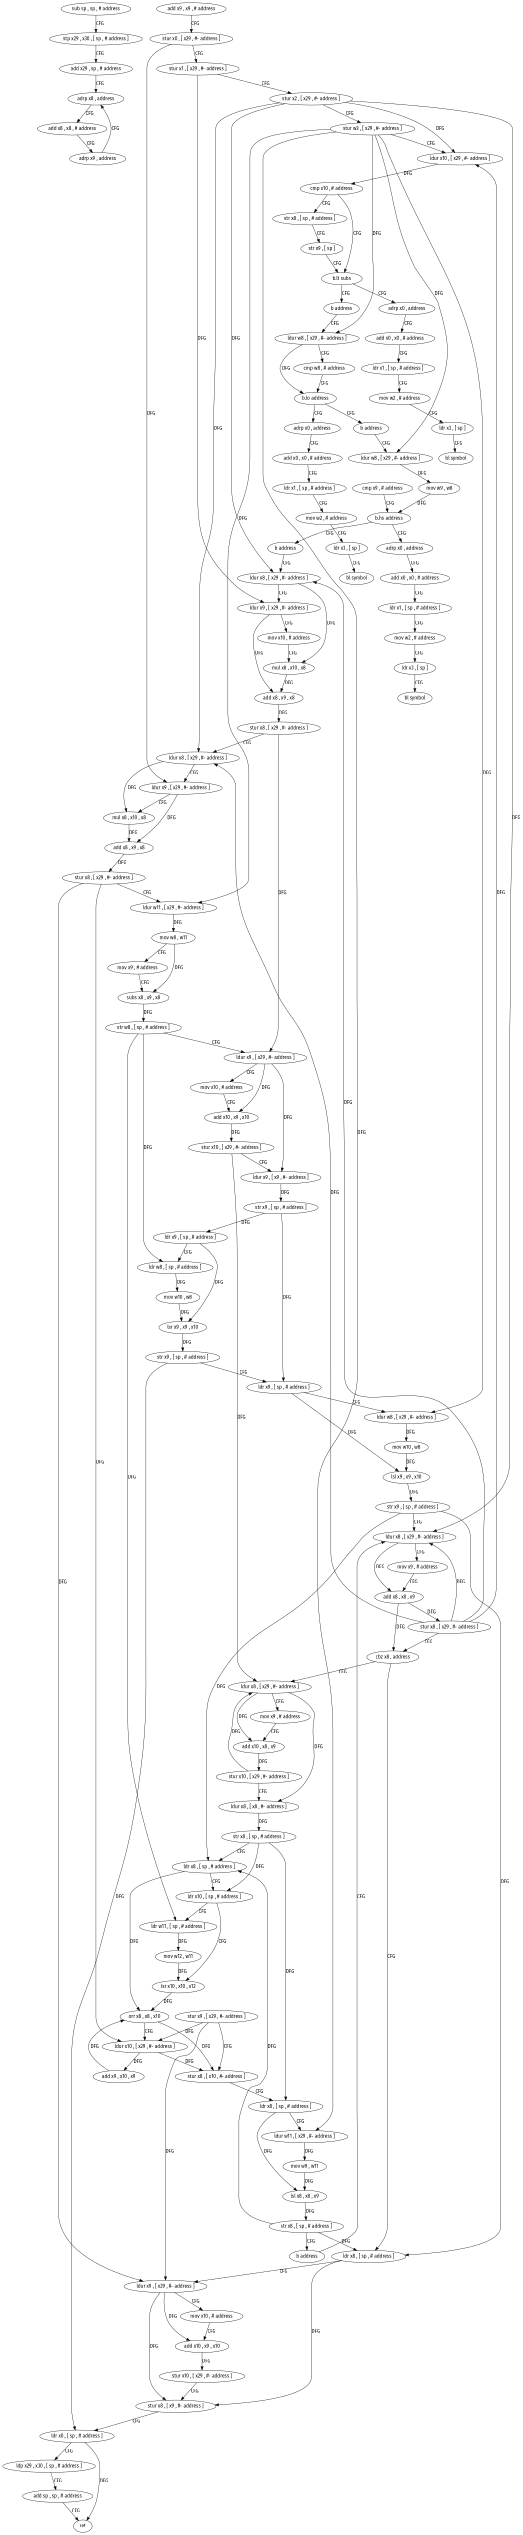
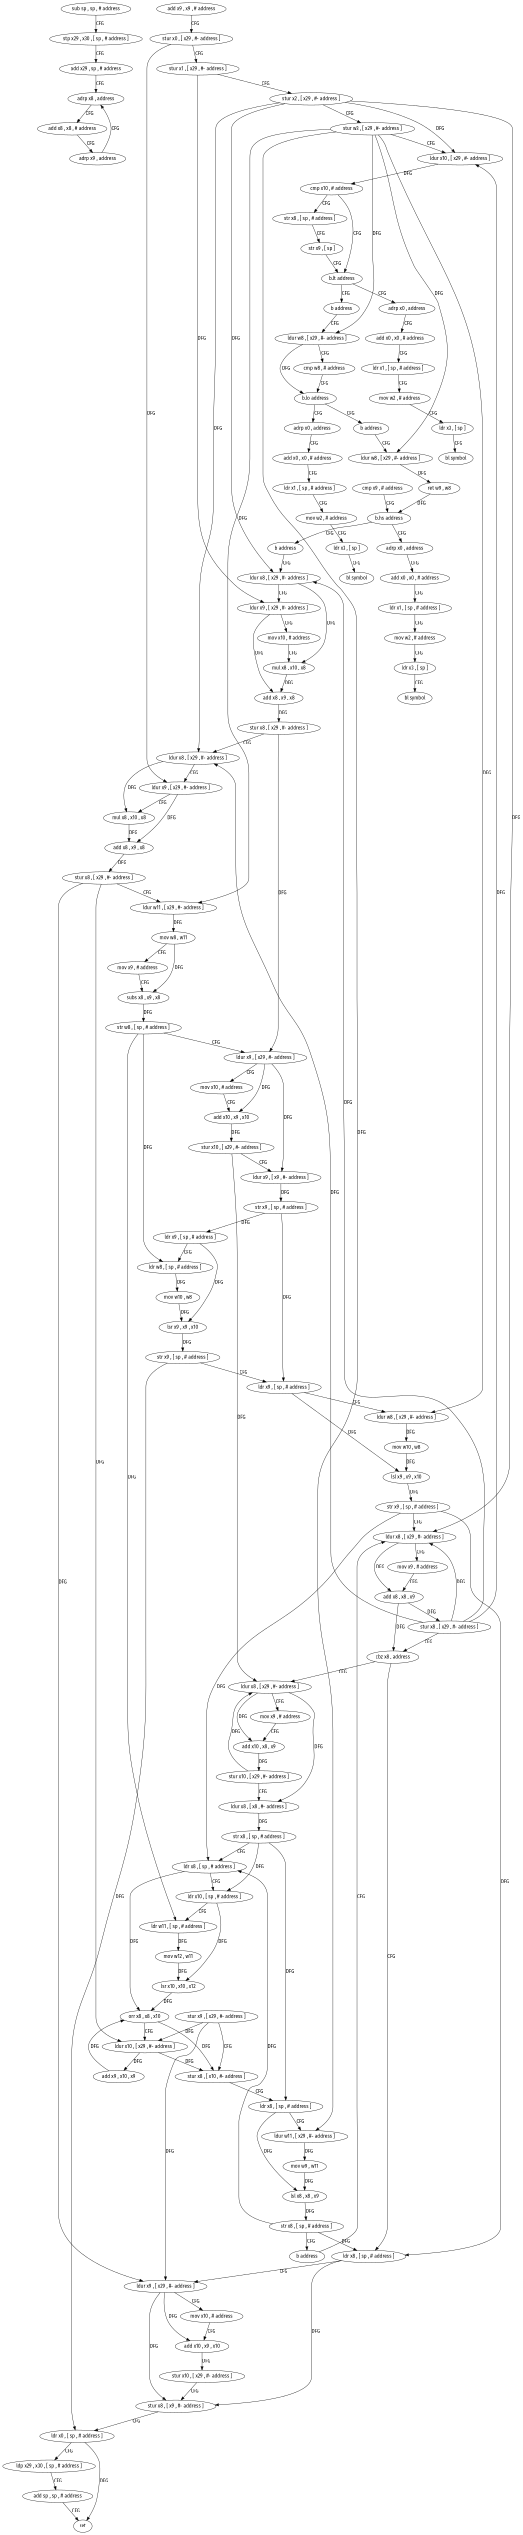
  digraph {
    fontname="Fira Sans"
    node [fontname="Fira Sans"]
    edge [fontname="Fira Sans"]
    n1 [label="sub sp , sp , # address"]
    n2 [label="stp x29 , x30 , [ sp , # address ]"]
    n3 [label="add x29 , sp , # address"]
    n4 [label="adrp x8 , address"]
    n5 [label="add x8 , x8 , # address"]
    n6 [label="adrp x9 , address"]
    n7 [label="add x9 , x9 , # address"]
    n8 [label="stur x0 , [ x29 , #- address ]"]
    n9 [label="stur x1 , [ x29 , #- address ]"]
    n10 [label="ldur x9 , [ x29 , #- address ]"]
    n11 [label="stur x2 , [ x29 , #- address ]"]
    n12 [label="ldur x9 , [ x29 , #- address ]"]
    n13 [label="mul x8 , x10 , x8"]
    n14 [label="add x8 , x9 , x8"]
    n15 [label="stur w3 , [ x29 , #- address ]"]
    n16 [label="ldur x10 , [ x29 , #- address ]"]
    n17 [label="ldur x8 , [ x29 , #- address ]"]
    n18 [label="ldur x8 , [ x29 , #- address ]"]
    n19 [label="ldur x8 , [ x29 , #- address ]"]
    n20 [label="mov x10 , # address"]
    n21 [label="add x8 , x9 , x8"]
    n22 [label="ldur w8 , [ x29 , #- address ]"]
    n23 [label="ldur w8 , [ x29 , #- address ]"]
    n24 [label="ldur w11 , [ x29 , #- address ]"]
    n25 [label="ldur w8 , [ x29 , #- address ]"]
    n26 [label="ldur w11 , [ x29 , #- address ]"]
    n27 [label="cmp x10 , # address"]
    n28 [label="mul x8 , x10 , x8"]
    n29 [label="mov x9 , # address"]
    n30 [label="add x8 , x8 , x9"]
    n31 [label="cmp w8 , # address"]
    n32 [label="b.lo address"]
-   n33 [label="mov w9 , w8"]
+   n33 [label="ret w9 , w8"]
    n34 [label="mov w8 , w11"]
    n35 [label="mov w10 , w8"]
    n36 [label="mov w9 , w11"]
    n37 [label="str x8 , [ sp , # address ]"]
-   n38 [label="b.lt subs"]
+   n38 [label="b.lt address"]
    n39 [label="str x9 , [ sp ]"]
    n40 [label="adrp x0 , address"]
    n41 [label="b address"]
    n42 [label="add x0 , x0 , # address"]
    n43 [label="ldr x1 , [ sp , # address ]"]
    n44 [label="mov w2 , # address"]
    n45 [label="ldr x3 , [ sp ]"]
    n46 [label="bl symbol"]
    n47 [label="adrp x0 , address"]
    n48 [label="b address"]
    n49 [label="add x0 , x0 , # address"]
    n50 [label="ldr x1 , [ sp , # address ]"]
    n51 [label="mov w2 , # address"]
    n52 [label="ldr x3 , [ sp ]"]
    n53 [label="bl symbol"]
    n54 [label="b.hs address"]
    n55 [label="cmp x9 , # address"]
    n56 [label="adrp x0 , address"]
    n57 [label="b address"]
    n58 [label="add x0 , x0 , # address"]
    n59 [label="ldr x1 , [ sp , # address ]"]
    n60 [label="mov w2 , # address"]
    n61 [label="ldr x3 , [ sp ]"]
    n62 [label="bl symbol"]
    n63 [label="stur x8 , [ x29 , #- address ]"]
    n64 [label="ldur x9 , [ x29 , #- address ]"]
    n65 [label="mov x10 , # address"]
    n66 [label="add x10 , x9 , x10"]
    n67 [label="ldur x9 , [ x9 , #- address ]"]
    n68 [label="stur x8 , [ x29 , #- address ]"]
    n69 [label="ldur x9 , [ x29 , #- address ]"]
    n70 [label="ldur x10 , [ x29 , #- address ]"]
    n71 [label="stur x8 , [ x9 , #- address ]"]
    n72 [label="mov x10 , # address"]
    n73 [label="add x10 , x9 , x10"]
    n74 [label="stur x8 , [ x10 , #- address ]"]
    n75 [label="add x9 , x10 , x9"]
    n76 [label="mov x9 , # address"]
    n77 [label="subs x8 , x9 , x8"]
    n78 [label="str w8 , [ sp , # address ]"]
    n79 [label="ldr w8 , [ sp , # address ]"]
    n80 [label="ldr w11 , [ sp , # address ]"]
    n81 [label="mov w10 , w8"]
    n82 [label="mov w12 , w11"]
    n83 [label="stur x10 , [ x29 , #- address ]"]
    n84 [label="str x9 , [ sp , # address ]"]
    n85 [label="ldur x8 , [ x29 , #- address ]"]
    n86 [label="mov x9 , # address"]
    n87 [label="add x10 , x8 , x9"]
    n88 [label="ldur x8 , [ x8 , #- address ]"]
    n89 [label="ldr x9 , [ sp , # address ]"]
    n90 [label="ldr x9 , [ sp , # address ]"]
    n91 [label="lsr x9 , x9 , x10"]
    n92 [label="lsl x9 , x9 , x10"]
    n93 [label="str x9 , [ sp , # address ]"]
    n94 [label="ldr x0 , [ sp , # address ]"]
    n95 [label="ldp x29 , x30 , [ sp , # address ]"]
    n96 [label=ret]
    n97 [label="str x9 , [ sp , # address ]"]
    n98 [label="ldr x8 , [ sp , # address ]"]
    n99 [label="ldr x8 , [ sp , # address ]"]
    n100 [label="ldr x10 , [ sp , # address ]"]
    n101 [label="orr x8 , x8 , x10"]
    n102 [label="stur x8 , [ x29 , #- address ]"]
    n103 [label="cbz x8 , address"]
    n104 [label="stur x10 , [ x29 , #- address ]"]
    n105 [label="add sp , sp , # address"]
    n106 [label="stur x10 , [ x29 , #- address ]"]
    n107 [label="str x8 , [ sp , # address ]"]
    n108 [label="ldr x8 , [ sp , # address ]"]
    n109 [label="lsr x10 , x10 , x12"]
    n110 [label="lsl x8 , x8 , x9"]
    n111 [label="stur x9 , [ x29 , #- address ]"]
    n112 [label="str x8 , [ sp , # address ]"]
    n113 [label="b address"]
    n1 -> n2 [label=CFG]
    n2 -> n3 [label=CFG]
    n3 -> n4 [label=CFG]
    n4 -> n5 [label=CFG]
    n5 -> n6 [label=CFG]
    n6 -> n4 [label=CFG]
    n7 -> n8 [label=CFG]
    n8 -> n9 [label=CFG]
    n8 -> n10 [label=DFG]
    n9 -> n11 [label=CFG]
    n9 -> n12 [label=DFG]
    n10 -> n13 [label=CFG]
    n10 -> n14 [label=DFG]
    n11 -> n15 [label=CFG]
    n11 -> n16 [label=DFG]
    n11 -> n17 [label=DFG]
    n11 -> n18 [label=DFG]
    n11 -> n19 [label=DFG]
    n12 -> n20 [label=CFG]
    n12 -> n21 [label=DFG]
    n13 -> n14 [label=DFG]
    n14 -> n68 [label=DFG]
    n15 -> n16 [label=CFG]
    n15 -> n22 [label=DFG]
    n15 -> n23 [label=DFG]
    n15 -> n24 [label=DFG]
    n15 -> n25 [label=DFG]
    n15 -> n26 [label=DFG]
    n16 -> n27 [label=DFG]
    n17 -> n12 [label=CFG]
    n17 -> n28 [label=DFG]
    n18 -> n10 [label=CFG]
    n18 -> n13 [label=DFG]
    n19 -> n29 [label=CFG]
    n19 -> n30 [label=DFG]
    n20 -> n28 [label=CFG]
    n21 -> n63 [label=DFG]
    n22 -> n31 [label=CFG]
    n22 -> n32 [label=DFG]
    n23 -> n33 [label=DFG]
    n24 -> n34 [label=DFG]
    n25 -> n35 [label=DFG]
    n26 -> n36 [label=DFG]
    n27 -> n37 [label=CFG]
    n27 -> n38 [label=CFG]
    n28 -> n21 [label=DFG]
    n29 -> n30 [label=CFG]
    n30 -> n102 [label=DFG]
    n30 -> n103 [label=DFG]
    n31 -> n32 [label=CFG]
    n32 -> n47 [label=CFG]
    n32 -> n48 [label=CFG]
    n33 -> n54 [label=DFG]
    n34 -> n76 [label=CFG]
    n34 -> n77 [label=DFG]
    n35 -> n92 [label=DFG]
    n36 -> n110 [label=DFG]
    n37 -> n39 [label=CFG]
    n38 -> n40 [label=CFG]
    n38 -> n41 [label=CFG]
    n39 -> n38 [label=CFG]
    n40 -> n42 [label=CFG]
    n41 -> n22 [label=CFG]
    n42 -> n43 [label=CFG]
    n43 -> n44 [label=CFG]
    n44 -> n45 [label=CFG]
    n45 -> n46 [label=CFG]
    n47 -> n49 [label=CFG]
    n48 -> n23 [label=CFG]
    n49 -> n50 [label=CFG]
    n50 -> n51 [label=CFG]
    n51 -> n52 [label=CFG]
    n52 -> n53 [label=CFG]
    n54 -> n56 [label=CFG]
    n54 -> n57 [label=CFG]
    n55 -> n54 [label=CFG]
    n56 -> n58 [label=CFG]
    n57 -> n17 [label=CFG]
    n58 -> n59 [label=CFG]
    n59 -> n60 [label=CFG]
    n60 -> n61 [label=CFG]
    n61 -> n62 [label=CFG]
    n63 -> n18 [label=CFG]
    n63 -> n64 [label=DFG]
    n64 -> n65 [label=CFG]
    n64 -> n66 [label=DFG]
    n64 -> n67 [label=DFG]
    n65 -> n66 [label=CFG]
    n66 -> n83 [label=DFG]
    n67 -> n84 [label=DFG]
    n68 -> n24 [label=CFG]
    n68 -> n69 [label=DFG]
    n68 -> n70 [label=DFG]
    n69 -> n71 [label=DFG]
    n69 -> n72 [label=CFG]
    n69 -> n73 [label=DFG]
    n70 -> n74 [label=DFG]
    n70 -> n75 [label=DFG]
    n71 -> n94 [label=CFG]
    n72 -> n73 [label=CFG]
    n73 -> n104 [label=DFG]
    n74 -> n108 [label=CFG]
    n75 -> n101 [label=DFG]
    n76 -> n77 [label=CFG]
    n77 -> n78 [label=DFG]
    n78 -> n64 [label=CFG]
    n78 -> n79 [label=DFG]
    n78 -> n80 [label=DFG]
    n79 -> n81 [label=DFG]
    n80 -> n82 [label=DFG]
    n81 -> n91 [label=DFG]
    n82 -> n109 [label=DFG]
    n83 -> n67 [label=CFG]
    n83 -> n85 [label=DFG]
    n84 -> n89 [label=DFG]
    n84 -> n90 [label=DFG]
    n85 -> n86 [label=CFG]
    n85 -> n87 [label=DFG]
    n85 -> n88 [label=DFG]
    n86 -> n87 [label=CFG]
    n87 -> n106 [label=DFG]
    n88 -> n107 [label=DFG]
    n89 -> n79 [label=CFG]
    n89 -> n91 [label=DFG]
    n90 -> n25 [label=CFG]
    n90 -> n92 [label=DFG]
    n91 -> n93 [label=DFG]
    n92 -> n97 [label=DFG]
    n93 -> n90 [label=CFG]
    n93 -> n94 [label=DFG]
    n94 -> n95 [label=CFG]
    n94 -> n96 [label=DFG]
    n95 -> n105 [label=CFG]
    n97 -> n19 [label=CFG]
    n97 -> n98 [label=DFG]
    n97 -> n99 [label=DFG]
    n98 -> n69 [label=CFG]
    n98 -> n71 [label=DFG]
    n99 -> n100 [label=CFG]
    n99 -> n101 [label=DFG]
    n100 -> n80 [label=CFG]
-   n100 -> n109 [label=CFG]
+   n100 -> n109 [label=DFG]
    n101 -> n70 [label=CFG]
    n101 -> n74 [label=DFG]
    n102 -> n16 [label=DFG]
    n102 -> n17 [label=DFG]
    n102 -> n18 [label=DFG]
    n102 -> n19 [label=DFG]
    n102 -> n103 [label=CFG]
    n103 -> n85 [label=CFG]
    n103 -> n98 [label=CFG]
    n104 -> n71 [label=CFG]
    n105 -> n96 [label=CFG]
    n106 -> n85 [label=DFG]
    n106 -> n88 [label=CFG]
    n107 -> n99 [label=CFG]
    n107 -> n100 [label=DFG]
    n107 -> n108 [label=DFG]
    n108 -> n26 [label=CFG]
    n108 -> n110 [label=DFG]
    n109 -> n101 [label=DFG]
    n110 -> n112 [label=DFG]
    n111 -> n69 [label=DFG]
    n111 -> n70 [label=DFG]
    n111 -> n74 [label=CFG]
    n112 -> n98 [label=DFG]
    n112 -> n99 [label=DFG]
    n112 -> n113 [label=CFG]
    n113 -> n19 [label=CFG]
  }
